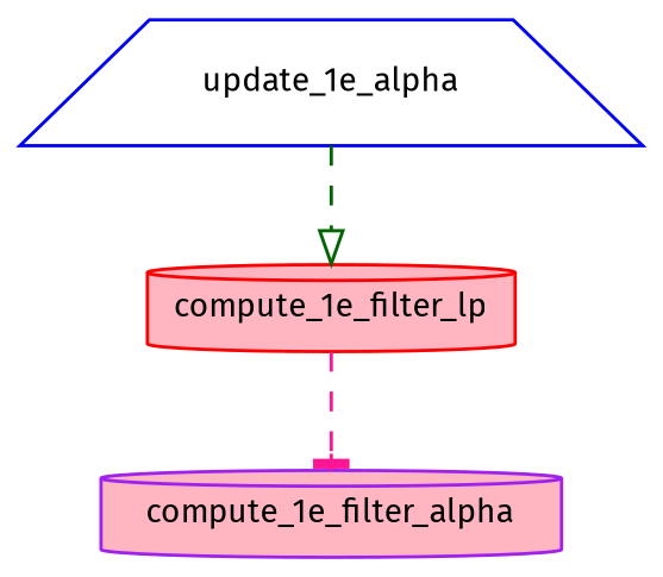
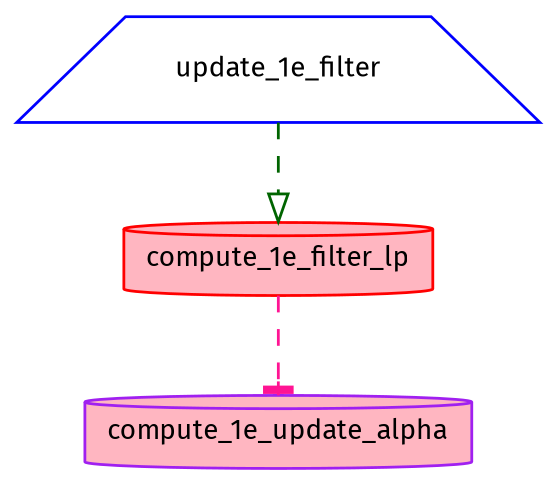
  digraph {
    fontname="Fira Sans"
    rankdir=TB
    node [fillcolor=lightpink fontname="Fira Sans" fontsize=10 shape=cylinder style=filled]
    edge [fontname="Fira Sans" fontsize=10 labelfontname=FreeSans labelfontsize=10 style=dashed]
-   n1 [color=blue fillcolor=white fontcolor=black height=0.2 label=update_1e_alpha shape=trapezium width=0.4]
+   n1 [color=blue fillcolor=white fontcolor=black height=0.2 label=update_1e_filter shape=trapezium width=0.4]
    n2 [color=red height=0.2 label=compute_1e_filter_lp width=0.4]
-   n3 [color=purple height=0.2 label=compute_1e_filter_alpha width=0.4]
+   n3 [color=purple height=0.2 label=compute_1e_update_alpha width=0.4]
    n1 -> n2 [arrowhead=onormal color=darkgreen]
    n2 -> n3 [arrowhead=tee color=deeppink]
  }
